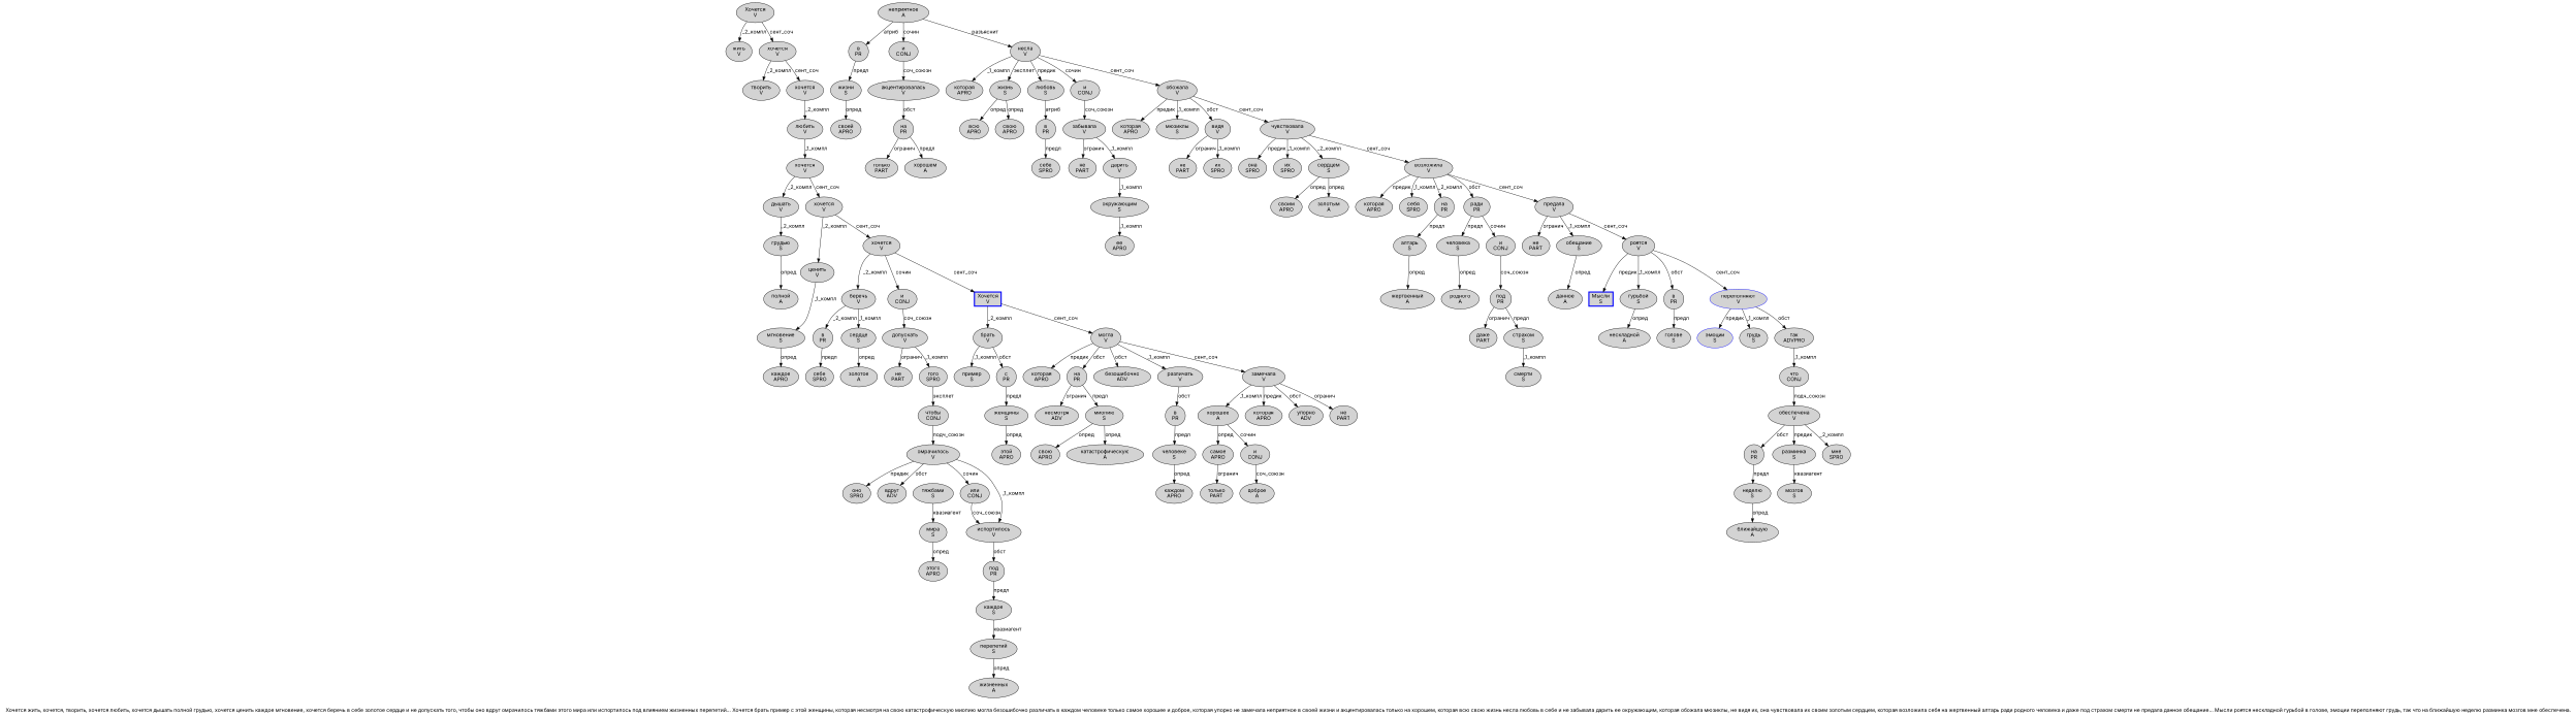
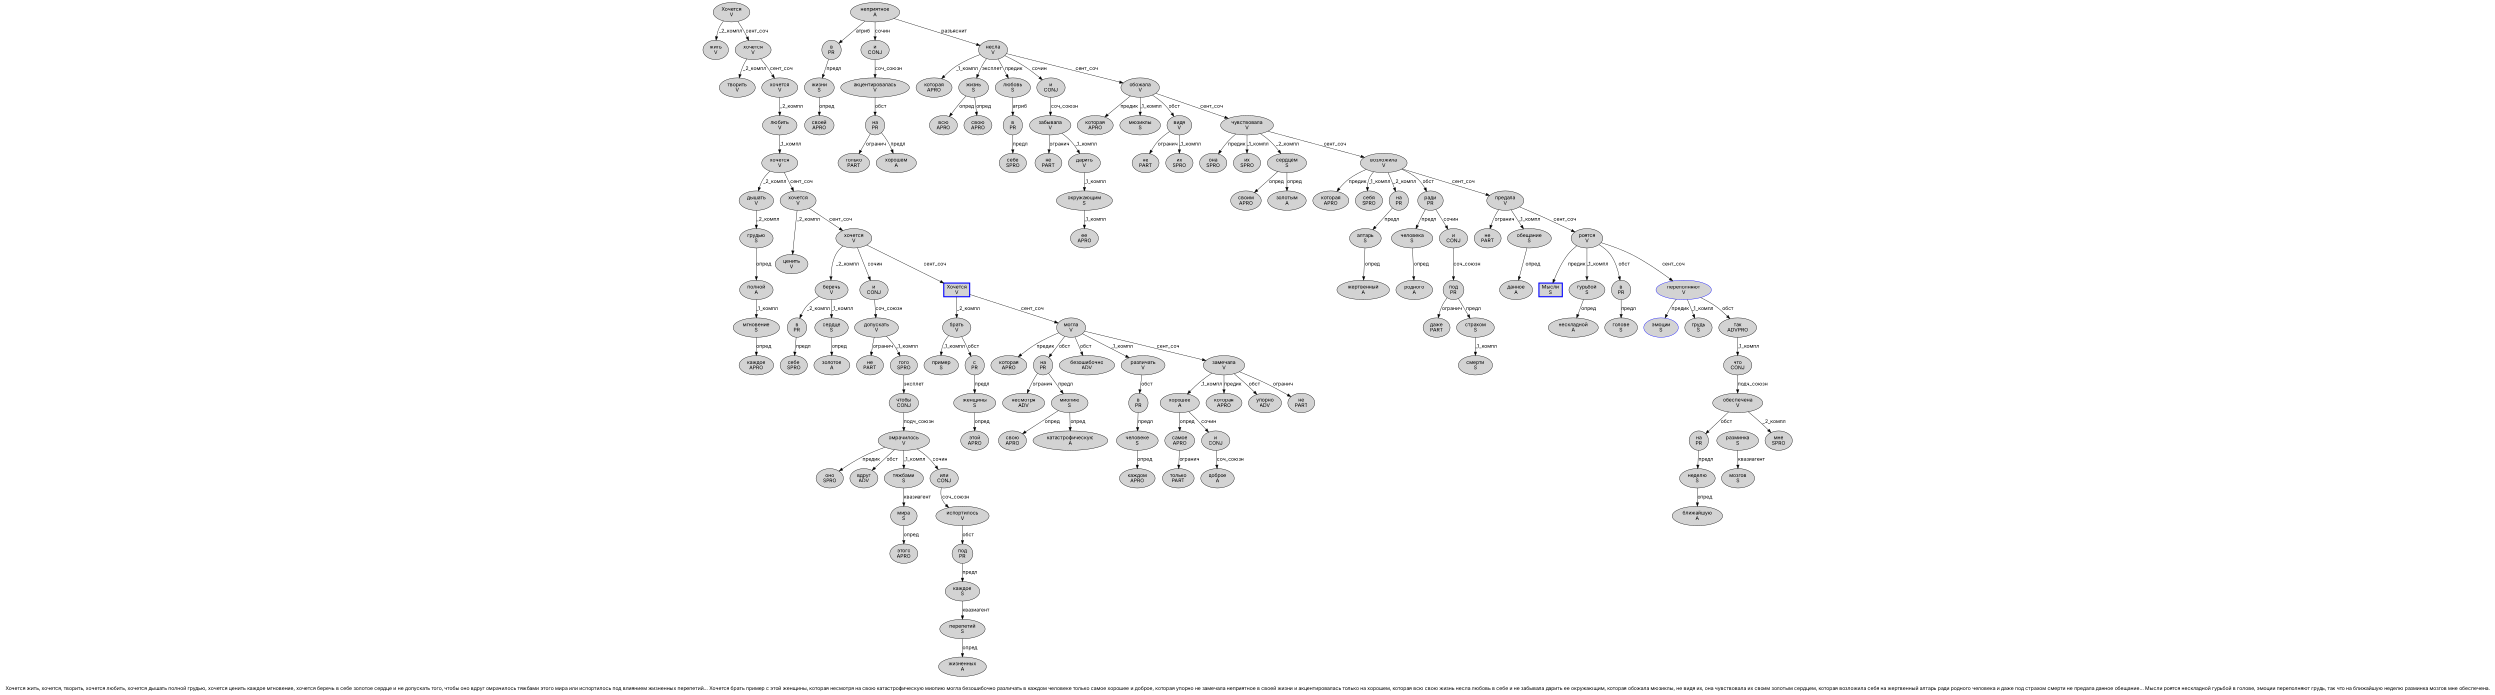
  digraph {
    fontname=Inter
    label="Хочется жить, хочется, творить, хочется любить, хочется дышать полной грудью, хочется ценить каждое мгновение, хочется беречь в себе золотое сердце и не допускать того, чтобы оно вдруг омрачилось тяжбами этого мира или испортилось под влиянием жизненных перепетий… Хочется брать пример с этой женщины, которая несмотря на свою катастрофическую миопию могла безошибочно различать в каждом человеке только самое хорошее и доброе, которая упорно не замечала неприятное в своей жизни и акцентировалась только на хорошем, которая всю свою жизнь несла любовь в себе и не забывала дарить ее окружающим, которая обожала мюзиклы, не видя их, она чувствовала их своим золотым сердцем, которая возложила себя на жертвенный алтарь ради родного человека и даже под страхом смерти не предала данное обещание… Мысли роятся нескладной гурьбой в голове, эмоции переполняют грудь, так что на ближайшую неделю разминка мозгов мне обеспечена."
    node [fillcolor=lightgray fontname=Inter penwidth=1 shape=ellipse style=filled]
    edge [fontname=Inter]
    n1 [label="Хочется\nV"]
    n2 [label="жить\nV"]
    n3 [label="хочется\nV"]
    n4 [label="творить\nV"]
    n5 [label="хочется\nV"]
    n6 [label="любить\nV"]
    n7 [label="хочется\nV"]
    n8 [label="дышать\nV"]
    n9 [label="хочется\nV"]
    n10 [label="грудью\nS"]
    n11 [label="ценить\nV"]
    n12 [label="хочется\nV"]
    n13 [label="полной\nA"]
    n14 [label="мгновение\nS"]
    n15 [label="беречь\nV"]
    n16 [label="и\nCONJ"]
    n17 [color=blue label="Хочется\nV" penwidth=3 shape=box]
    n18 [label="каждое\nAPRO"]
    n19 [label="в\nPR"]
    n20 [label="сердце\nS"]
    n21 [label="допускать\nV"]
    n22 [label="брать\nV"]
    n23 [label="могла\nV"]
    n24 [label="себе\nSPRO"]
    n25 [label="золотое\nA"]
    n26 [label="не\nPART"]
    n27 [label="того\nSPRO"]
    n28 [label="чтобы\nCONJ"]
    n29 [label="омрачилось\nV"]
    n30 [label="оно\nSPRO"]
    n31 [label="вдруг\nADV"]
    n32 [label="тяжбами\nS"]
    n33 [label="или\nCONJ"]
    n34 [label="мира\nS"]
    n35 [label="испортилось\nV"]
    n36 [label="этого\nAPRO"]
    n37 [label="под\nPR"]
    n38 [label="каждое\nS"]
    n39 [label="перепетий\nS"]
    n40 [label="жизненных\nA"]
    n41 [label="пример\nS"]
    n42 [label="с\nPR"]
    n43 [label="которая\nAPRO"]
    n44 [label="на\nPR"]
    n45 [label="безошибочно\nADV"]
    n46 [label="различать\nV"]
    n47 [label="замечала\nV"]
    n48 [label="женщины\nS"]
    n49 [label="этой\nAPRO"]
    n50 [label="несмотря\nADV"]
    n51 [label="миопию\nS"]
    n52 [label="свою\nAPRO"]
    n53 [label="катастрофическую\nA"]
    n54 [label="в\nPR"]
    n55 [label="хорошее\nA"]
    n56 [label="которая\nAPRO"]
    n57 [label="упорно\nADV"]
    n58 [label="не\nPART"]
    n59 [label="человеке\nS"]
    n60 [label="каждом\nAPRO"]
    n61 [label="только\nPART"]
    n62 [label="самое\nAPRO"]
    n63 [label="и\nCONJ"]
    n64 [label="доброе\nA"]
    n65 [label="неприятное\nA"]
    n66 [label="в\nPR"]
    n67 [label="и\nCONJ"]
    n68 [label="несла\nV"]
    n69 [label="жизни\nS"]
    n70 [label="акцентировалась\nV"]
    n71 [label="которая\nAPRO"]
    n72 [label="жизнь\nS"]
    n73 [label="любовь\nS"]
    n74 [label="и\nCONJ"]
    n75 [label="обожала\nV"]
    n76 [label="своей\nAPRO"]
    n77 [label="на\nPR"]
    n78 [label="только\nPART"]
    n79 [label="хорошем\nA"]
    n80 [label="всю\nAPRO"]
    n81 [label="свою\nAPRO"]
    n82 [label="в\nPR"]
    n83 [label="забывала\nV"]
    n84 [label="которая\nAPRO"]
    n85 [label="мюзиклы\nS"]
    n86 [label="видя\nV"]
    n87 [label="чувствовала\nV"]
    n88 [label="себе\nSPRO"]
    n89 [label="не\nPART"]
    n90 [label="дарить\nV"]
    n91 [label="окружающим\nS"]
    n92 [label="ее\nAPRO"]
    n93 [label="не\nPART"]
    n94 [label="их\nSPRO"]
    n95 [label="она\nSPRO"]
    n96 [label="их\nSPRO"]
    n97 [label="сердцем\nS"]
    n98 [label="возложила\nV"]
    n99 [label="своим\nAPRO"]
    n100 [label="золотым\nA"]
    n101 [label="которая\nAPRO"]
    n102 [label="себя\nSPRO"]
    n103 [label="на\nPR"]
    n104 [label="ради\nPR"]
    n105 [label="предала\nV"]
    n106 [label="алтарь\nS"]
    n107 [label="человека\nS"]
    n108 [label="и\nCONJ"]
    n109 [label="не\nPART"]
    n110 [label="обещание\nS"]
    n111 [label="роятся\nV"]
    n112 [label="жертвенный\nA"]
    n113 [label="родного\nA"]
    n114 [label="под\nPR"]
    n115 [label="даже\nPART"]
    n116 [label="страхом\nS"]
    n117 [label="смерти\nS"]
    n118 [label="данное\nA"]
    n119 [color=blue label="Мысли\nS" penwidth=3 shape=box]
    n120 [label="гурьбой\nS"]
    n121 [label="в\nPR"]
    n122 [color=blue label="переполняют\nV"]
    n123 [label="нескладной\nA"]
    n124 [label="голове\nS"]
    n125 [color=blue label="эмоции\nS"]
    n126 [label="грудь\nS"]
    n127 [label="так\nADVPRO"]
    n128 [label="что\nCONJ"]
    n129 [label="обеспечена\nV"]
    n130 [label="на\nPR"]
    n131 [label="разминка\nS"]
    n132 [label="мне\nSPRO"]
    n133 [label="неделю\nS"]
    n134 [label="ближайшую\nA"]
    n135 [label="мозгов\nS"]
    n1 -> n2 [label="_2_компл"]
    n1 -> n3 [label="сент_соч"]
    n3 -> n4 [label="_2_компл"]
    n3 -> n5 [label="сент_соч"]
    n5 -> n6 [label="_2_компл"]
    n6 -> n7 [label="_1_компл"]
    n7 -> n8 [label="_2_компл"]
    n7 -> n9 [label="сент_соч"]
    n8 -> n10 [label="_2_компл"]
    n9 -> n11 [label="_2_компл"]
    n9 -> n12 [label="сент_соч"]
    n10 -> n13 [label="опред"]
-   n11 -> n14 [label="_1_компл"]
+   n13 -> n14 [label="_1_компл"]
    n12 -> n15 [label="_2_компл"]
    n12 -> n16 [label="сочин"]
    n12 -> n17 [label="сент_соч"]
    n14 -> n18 [label="опред"]
    n15 -> n19 [label="_2_компл"]
    n15 -> n20 [label="_1_компл"]
    n16 -> n21 [label="соч_союзн"]
    n17 -> n22 [label="_2_компл"]
    n17 -> n23 [label="сент_соч"]
    n19 -> n24 [label="предл"]
    n20 -> n25 [label="опред"]
    n21 -> n26 [label="огранич"]
    n21 -> n27 [label="_1_компл"]
    n22 -> n41 [label="_1_компл"]
    n22 -> n42 [label="обст"]
    n23 -> n43 [label="предик"]
    n23 -> n44 [label="обст"]
    n23 -> n45 [label="обст"]
    n23 -> n46 [label="_1_компл"]
    n23 -> n47 [label="сент_соч"]
    n27 -> n28 [label="эксплет"]
    n28 -> n29 [label="подч_союзн"]
    n29 -> n30 [label="предик"]
    n29 -> n31 [label="обст"]
-   n29 -> n35 [label="_1_компл"]
+   n29 -> n32 [label="_1_компл"]
    n29 -> n33 [label="сочин"]
    n32 -> n34 [label="квазиагент"]
    n33 -> n35 [label="соч_союзн"]
    n34 -> n36 [label="опред"]
    n35 -> n37 [label="обст"]
    n37 -> n38 [label="предл"]
    n38 -> n39 [label="квазиагент"]
    n39 -> n40 [label="опред"]
    n42 -> n48 [label="предл"]
    n44 -> n50 [label="огранич"]
    n44 -> n51 [label="предл"]
    n46 -> n54 [label="обст"]
    n47 -> n55 [label="_1_компл"]
    n47 -> n56 [label="предик"]
    n47 -> n57 [label="обст"]
    n47 -> n58 [label="огранич"]
    n48 -> n49 [label="опред"]
    n51 -> n52 [label="опред"]
    n51 -> n53 [label="опред"]
    n54 -> n59 [label="предл"]
    n55 -> n62 [label="опред"]
    n55 -> n63 [label="сочин"]
    n59 -> n60 [label="опред"]
    n62 -> n61 [label="огранич"]
    n63 -> n64 [label="соч_союзн"]
    n65 -> n66 [label="атриб"]
    n65 -> n67 [label="сочин"]
    n65 -> n68 [label="разъяснит"]
    n66 -> n69 [label="предл"]
    n67 -> n70 [label="соч_союзн"]
    n68 -> n71 [label="_1_компл"]
    n68 -> n72 [label="эксплет"]
    n68 -> n73 [label="предик"]
    n68 -> n74 [label="сочин"]
    n68 -> n75 [label="сент_соч"]
    n69 -> n76 [label="опред"]
    n70 -> n77 [label="обст"]
    n72 -> n80 [label="опред"]
    n72 -> n81 [label="опред"]
    n73 -> n82 [label="атриб"]
    n74 -> n83 [label="соч_союзн"]
    n75 -> n84 [label="предик"]
    n75 -> n85 [label="_1_компл"]
    n75 -> n86 [label="обст"]
    n75 -> n87 [label="сент_соч"]
    n77 -> n78 [label="огранич"]
    n77 -> n79 [label="предл"]
    n82 -> n88 [label="предл"]
    n83 -> n89 [label="огранич"]
    n83 -> n90 [label="_1_компл"]
    n86 -> n93 [label="огранич"]
    n86 -> n94 [label="_1_компл"]
    n87 -> n95 [label="предик"]
    n87 -> n96 [label="_1_компл"]
    n87 -> n97 [label="_2_компл"]
    n87 -> n98 [label="сент_соч"]
    n90 -> n91 [label="_1_компл"]
    n91 -> n92 [label="_1_компл"]
    n97 -> n99 [label="опред"]
    n97 -> n100 [label="опред"]
    n98 -> n101 [label="предик"]
    n98 -> n102 [label="_1_компл"]
    n98 -> n103 [label="_2_компл"]
    n98 -> n104 [label="обст"]
    n98 -> n105 [label="сент_соч"]
    n103 -> n106 [label="предл"]
    n104 -> n107 [label="предл"]
    n104 -> n108 [label="сочин"]
    n105 -> n109 [label="огранич"]
    n105 -> n110 [label="_1_компл"]
    n105 -> n111 [label="сент_соч"]
    n106 -> n112 [label="опред"]
    n107 -> n113 [label="опред"]
    n108 -> n114 [label="соч_союзн"]
    n110 -> n118 [label="опред"]
    n111 -> n119 [label="предик"]
    n111 -> n120 [label="_1_компл"]
    n111 -> n121 [label="обст"]
    n111 -> n122 [label="сент_соч"]
    n114 -> n115 [label="огранич"]
    n114 -> n116 [label="предл"]
    n116 -> n117 [label="_1_компл"]
    n120 -> n123 [label="опред"]
    n121 -> n124 [label="предл"]
    n122 -> n125 [label="предик"]
    n122 -> n126 [label="_1_компл"]
    n122 -> n127 [label="обст"]
    n127 -> n128 [label="_1_компл"]
    n128 -> n129 [label="подч_союзн"]
    n129 -> n130 [label="обст"]
-   n129 -> n131 [label="предик"]
    n129 -> n132 [label="_2_компл"]
    n130 -> n133 [label="предл"]
    n131 -> n135 [label="квазиагент"]
    n133 -> n134 [label="опред"]
  }
